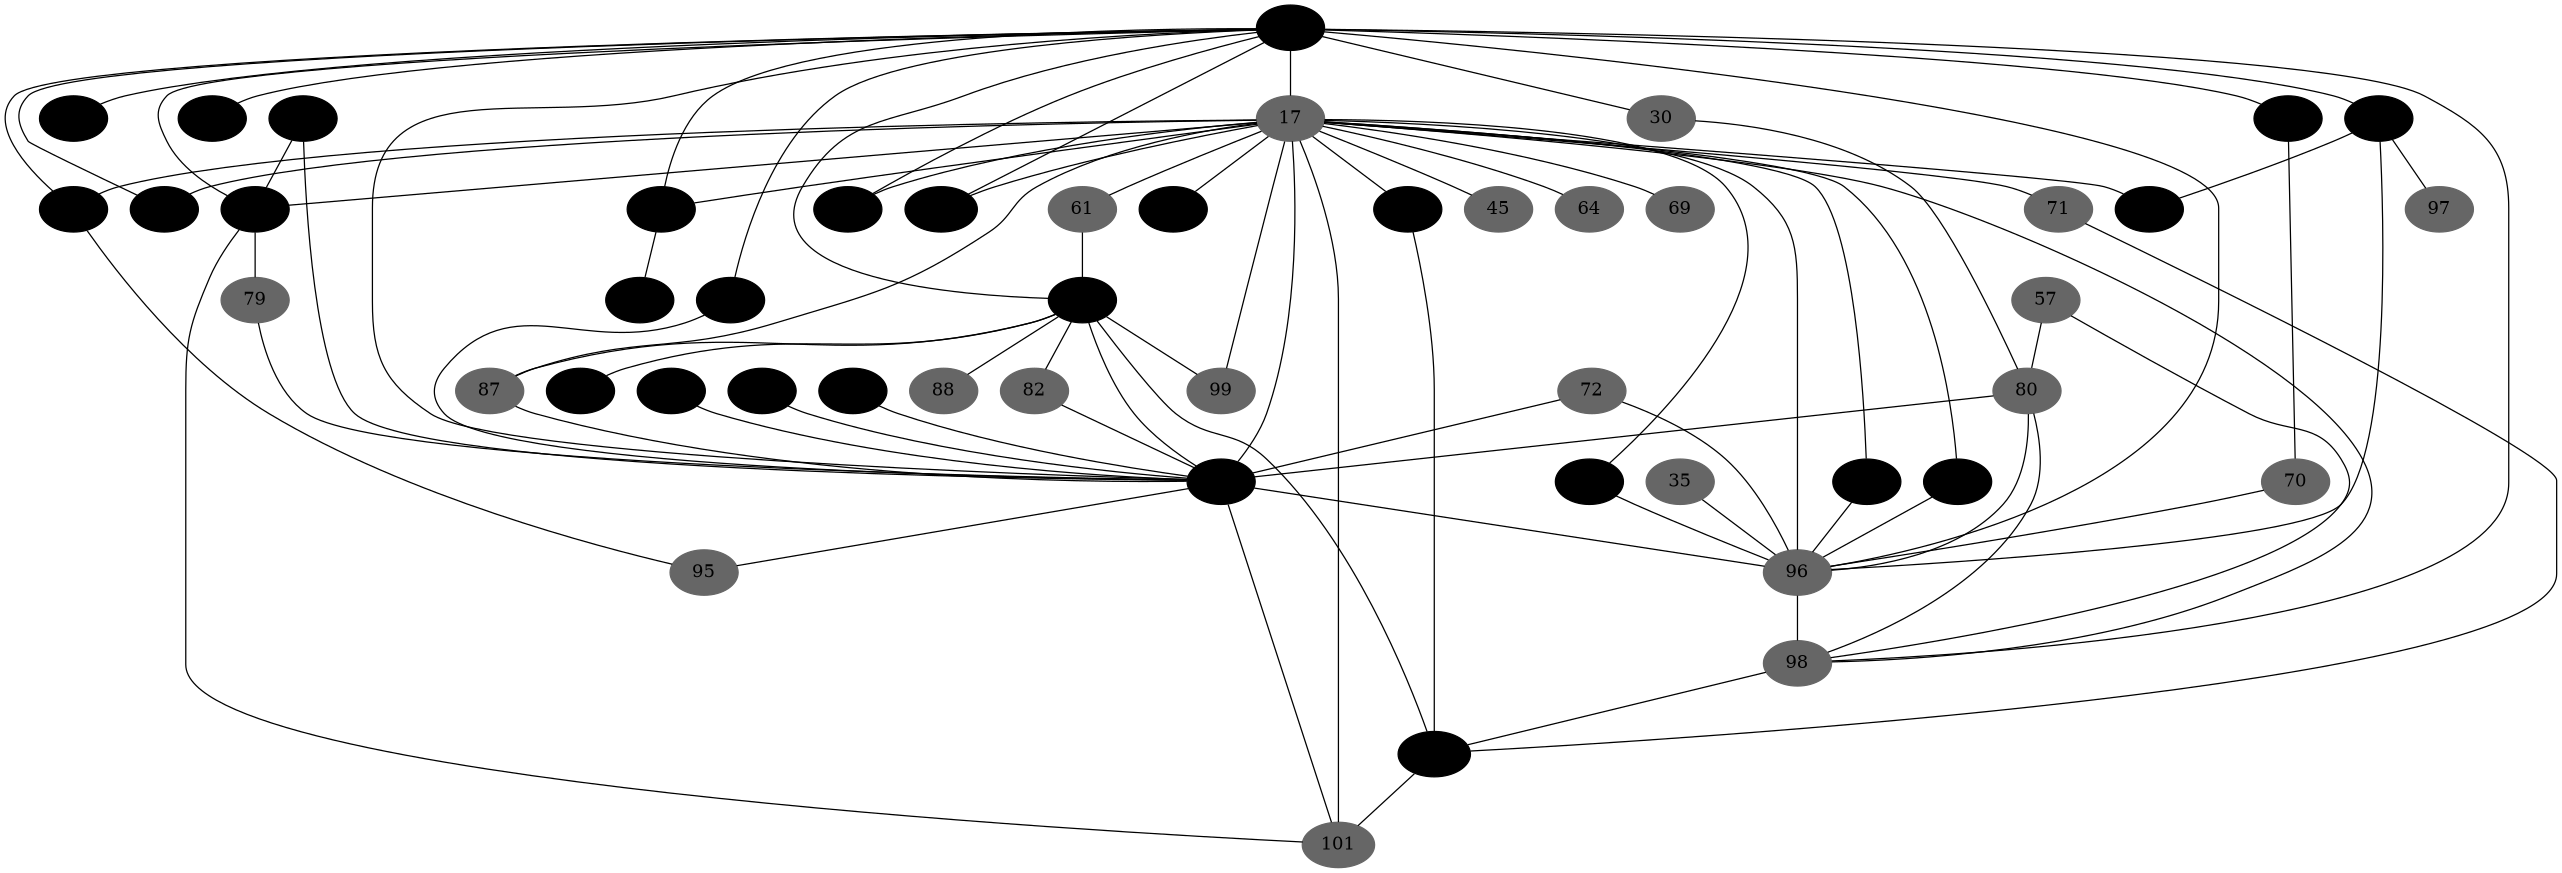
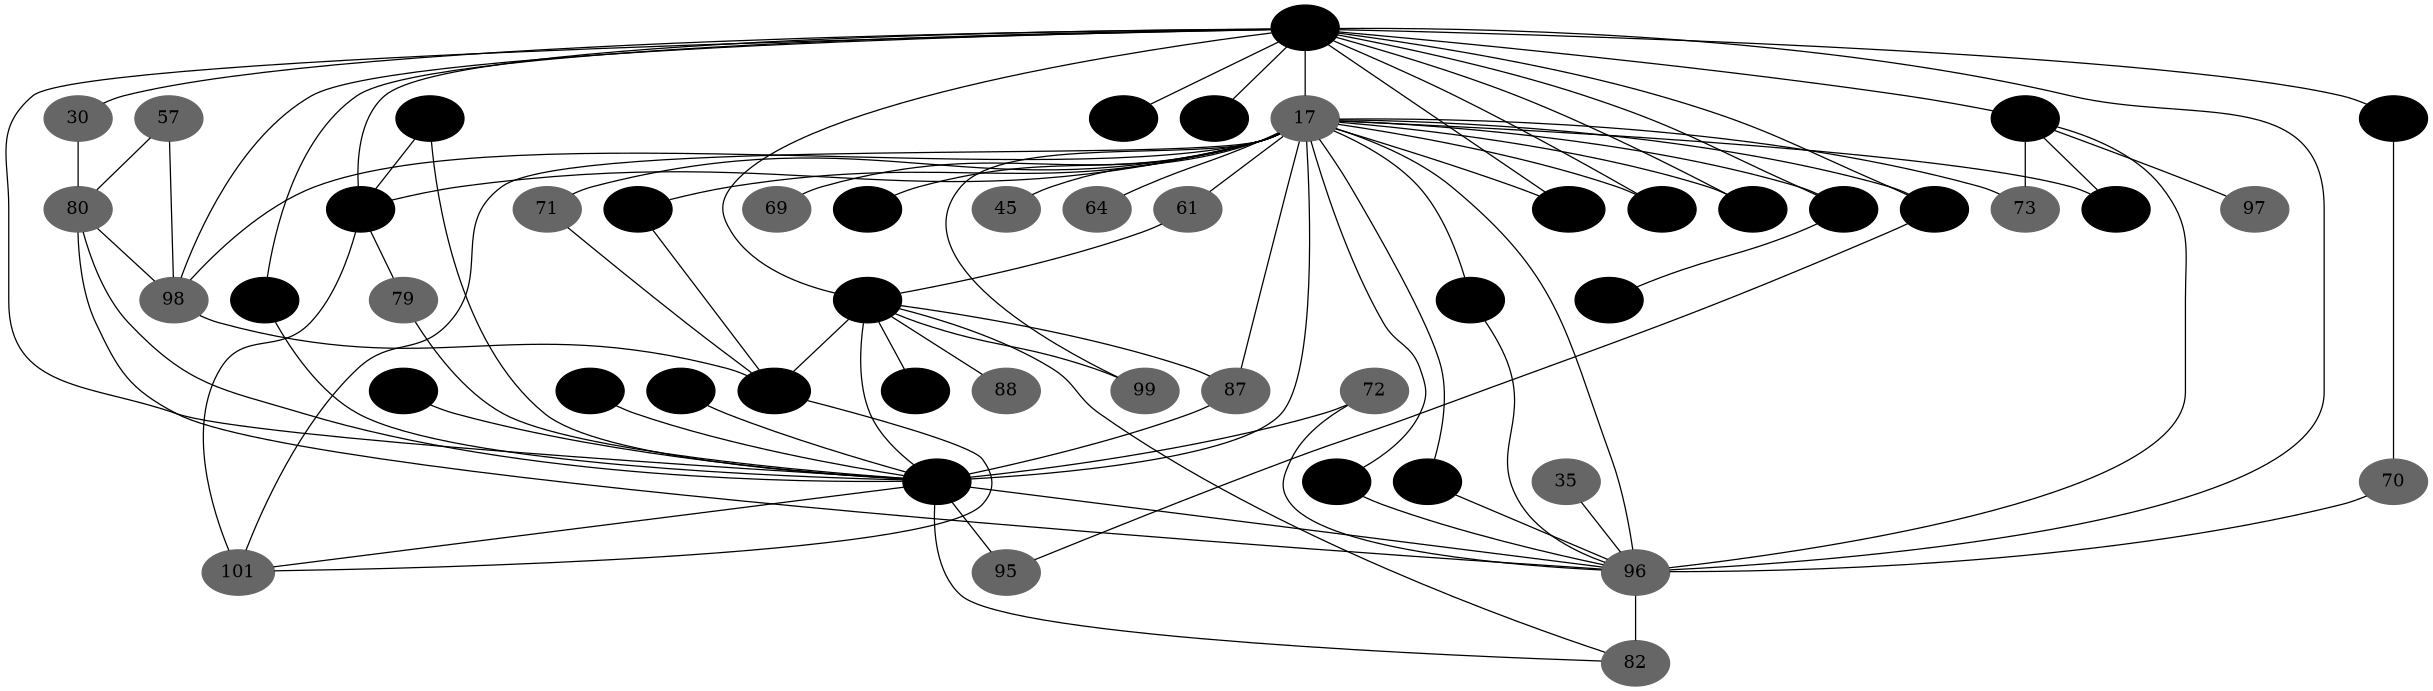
  graph {
    node [color=black style=filled]
    8 [super="+7"]
    n2 [color=gray40 label=17 super="+3+6"]
    18 [super="+12+11"]
    27
    30 [color=gray40]
    32
    39 [super="+22"]
    44
    51
    54 [super="+16"]
    63 [super="+24+47+59+58"]
    68 [super="+49+43"]
    83 [super="+31+19"]
    93 [super="+55"]
    94 [super="+74+89"]
    96 [color=gray40 super="+53+60+9"]
    98 [color=gray40 super="+13+20+78+91"]
    102
    34
    37
    45 [color=gray40]
    56
    61 [color=gray40]
    64 [color=gray40]
    69 [color=gray40]
    71 [color=gray40 super="+14"]
+   73 [color=gray40]
    77
    84
    87 [color=gray40 super="+40+48"]
    90 [super="+17"]
    99 [color=gray40]
    101 [color=gray40 super="+85"]
    97 [color=gray40]
    80 [color=gray40 super="+29+36"]
    70 [color=gray40 super="+41"]
    100 [super="+75"]
    67
    82 [color=gray40 super="+50"]
    88 [color=gray40]
    79 [color=gray40]
    86
    95 [color=gray40]
    25
    35 [color=gray40]
    57 [color=gray40]
    65
    66
    76
    n50 [color=gray40 label=72]
    8 -- n2 [weight=8]
    8 -- 18 [weight=3]
    8 -- 27
    8 -- 30
    8 -- 32 [weight=2]
    8 -- 39
    8 -- 44 [weight=2]
    8 -- 51
    8 -- 54 [weight=3]
    8 -- 63 [weight=3]
    8 -- 68 [weight=3]
    8 -- 83
    8 -- 93
    8 -- 94 [weight=5]
    8 -- 96 [weight=6]
    8 -- 98
    8 -- 102
    n2 -- 39 [weight=2]
    n2 -- 51
    n2 -- 68 [weight=2]
    n2 -- 83 [weight=3]
    n2 -- 93 [weight=2]
    n2 -- 94 [weight=12]
    n2 -- 96 [weight=10]
    n2 -- 98
    n2 -- 102
    n2 -- 34 [weight=2]
    n2 -- 37
    n2 -- 45 [weight=2]
    n2 -- 56
    n2 -- 61
    n2 -- 64 [weight=2]
    n2 -- 69 [weight=2]
    n2 -- 71 [weight=3]
+   n2 -- 73
    n2 -- 77
    n2 -- 84
    n2 -- 87 [weight=2]
    n2 -- 90 [weight=3]
    n2 -- 99
    n2 -- 101 [weight=3]
    18 -- 96
    18 -- 56
+   18 -- 73
    18 -- 97
    27 -- 94
    30 -- 80
    54 -- 70
    63 -- 94 [weight=3]
    63 -- 87 [weight=2]
    63 -- 99
    63 -- 100
    63 -- 67 [weight=2]
    63 -- 82
    63 -- 88
    68 -- 101
    68 -- 79
    83 -- 86
    93 -- 95
    94 -- 96 [weight=5]
    94 -- 101
    94 -- 95
-   96 -- 98 [weight=5]
+   96 -- 82 [weight=5]
    98 -- 100
    34 -- 100
    37 -- 96
    61 -- 63
    71 -- 100
    77 -- 96
    84 -- 96
    87 -- 94
    80 -- 94 [weight=2]
    80 -- 96 [weight=2]
    80 -- 98
    70 -- 96 [weight=2]
    100 -- 101
    82 -- 94 [weight=2]
    79 -- 94
    25 -- 94
    35 -- 96 [weight=2]
    57 -- 98
    57 -- 80
    65 -- 94 [weight=2]
    66 -- 68
    66 -- 94
    76 -- 94
    n50 -- 94
    n50 -- 96
  }
